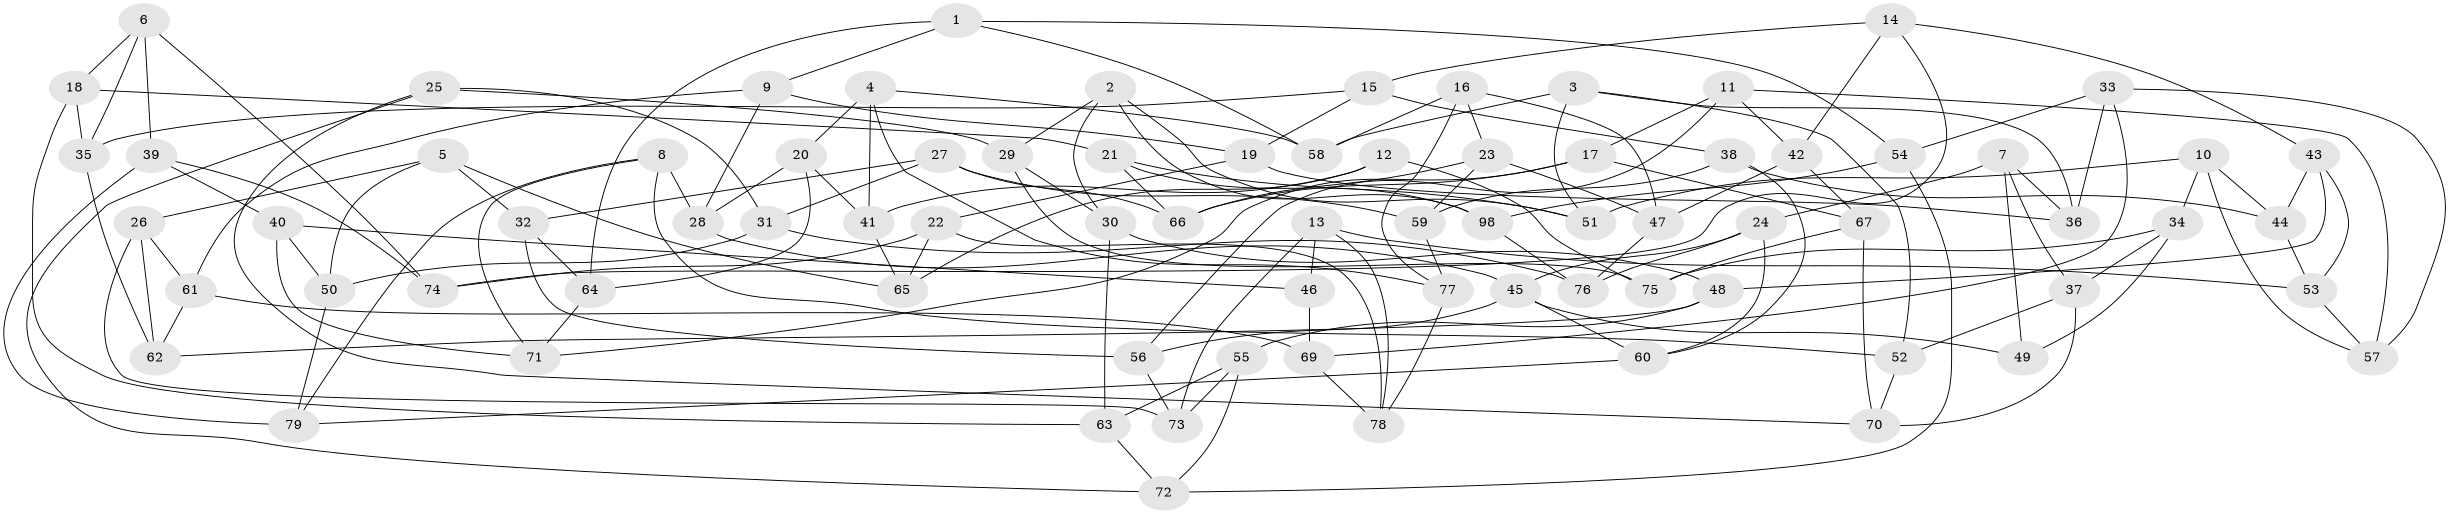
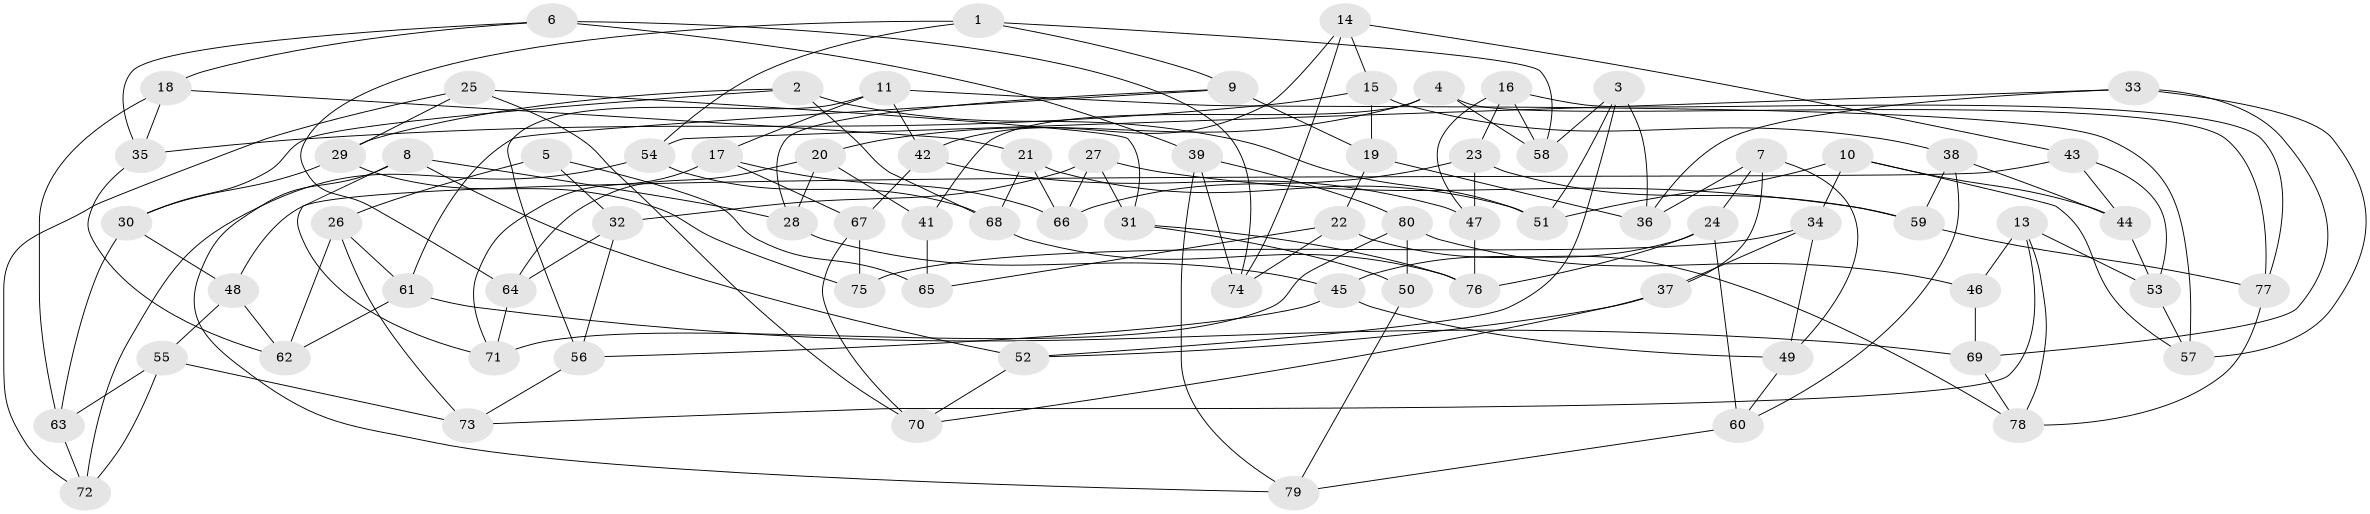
  graph {
    node [color=gray90 style=filled]
    1
    9
    54
    58
    64
    28
    19
    61
-   68 [label=98]
+   68
    72
    71
    2
    29
    30
    51
    75
    63
    48
    76
    3
    36
    52
    70
    4
    20
    41
    77
    65
    78
    5
    26
    32
    50
    73
    62
    56
    79
    6
    18
    35
    39
    74
    21
-   40
+   40 [label=80]
    7
    24
    37
    49
    45
    60
    8
    22
    69
    10
    34
    44
    57
    53
    11
    17
    42
    66
    67
    47
-   12
    46
    13
    14
    15
    43
    38
    59
    16
    23
    25
    31
    27
    55
    33
    1 -- 9
    1 -- 54
    1 -- 58
    1 -- 64
    9 -- 28
    9 -- 19
    9 -- 61
    54 -- 68
    54 -- 72
    64 -- 71
    28 -- 45
    19 -- 36
    19 -- 22
    61 -- 62
    61 -- 69
    68 -- 76
    2 -- 68
    2 -- 29
    2 -- 30
    2 -- 51
    29 -- 30
    29 -- 75
    30 -- 63
    30 -- 48
    63 -- 72
    48 -- 62
    48 -- 55
    3 -- 58
    3 -- 51
    3 -- 36
    3 -- 52
    52 -- 70
    4 -- 58
    4 -- 20
    4 -- 41
    4 -- 77
    20 -- 64
    20 -- 28
    20 -- 41
    41 -- 65
    77 -- 78
    5 -- 65
    5 -- 26
    5 -- 32
-   5 -- 50
    26 -- 61
    26 -- 73
    26 -- 62
    32 -- 64
    32 -- 56
    50 -- 79
    56 -- 73
    6 -- 18
    6 -- 35
    6 -- 39
    6 -- 74
    18 -- 63
    18 -- 35
    18 -- 21
    35 -- 62
    39 -- 79
    39 -- 74
    39 -- 40
    21 -- 68
    21 -- 51
    21 -- 66
    40 -- 71
    40 -- 50
    40 -- 46
    7 -- 36
    7 -- 24
    7 -- 37
    7 -- 49
    24 -- 76
    24 -- 45
    24 -- 60
    37 -- 52
    37 -- 70
-   45 -- 60
+   49 -- 60
    45 -- 56
    45 -- 49
    60 -- 79
    8 -- 28
    8 -- 71
    8 -- 52
    8 -- 79
    22 -- 65
    22 -- 78
    22 -- 74
    69 -- 78
    10 -- 51
    10 -- 34
    10 -- 44
    10 -- 57
    34 -- 75
    34 -- 37
    34 -- 49
    44 -- 53
    53 -- 57
    11 -- 56
    11 -- 57
    11 -- 17
    11 -- 42
    17 -- 71
    17 -- 66
    17 -- 67
    42 -- 67
    42 -- 47
    67 -- 75
    67 -- 70
    47 -- 76
-   12 -- 75
-   12 -- 41
-   12 -- 65
    46 -- 69
    13 -- 78
    13 -- 73
    13 -- 53
    13 -- 46
    14 -- 74
    14 -- 42
    14 -- 15
    14 -- 43
    15 -- 19
    15 -- 35
    15 -- 38
    43 -- 48
    43 -- 44
    43 -- 53
    38 -- 60
    38 -- 44
    38 -- 59
    59 -- 77
    16 -- 58
    16 -- 77
    16 -- 47
    16 -- 23
    23 -- 66
    23 -- 47
    23 -- 59
    25 -- 72
    25 -- 29
    25 -- 70
    25 -- 31
    31 -- 76
    31 -- 50
    27 -- 32
    27 -- 66
    27 -- 59
    27 -- 31
    55 -- 72
    55 -- 63
    55 -- 73
    33 -- 54
    33 -- 36
    33 -- 69
    33 -- 57
  }
